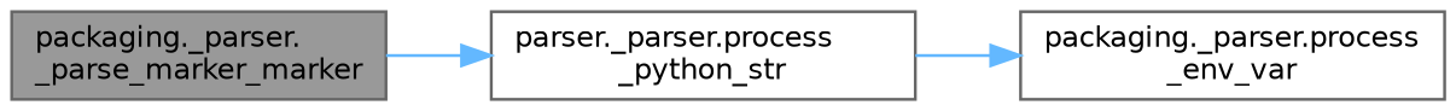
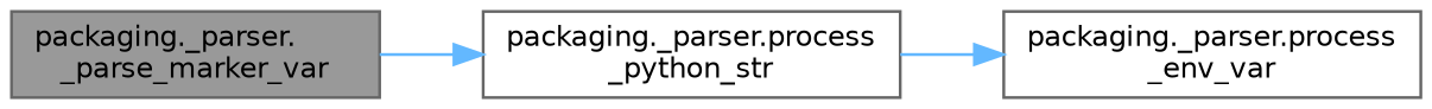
  digraph {
    rankdir=LR
    node [color=grey40 fillcolor=white fontname=Helvetica fontsize=10 shape=box style=filled]
    edge [color=steelblue1 fontname=Helvetica fontsize=10 labelfontname=Helvetica labelfontsize=10 style=solid]
-   n1 [color=gray40 fillcolor=grey60 fontcolor=black height=0.2 label="packaging._parser.\l_parse_marker_marker" width=0.4]
-   n2 [height=0.2 label="parser._parser.process\l_python_str" width=0.4]
+   n1 [color=gray40 fillcolor=grey60 fontcolor=black height=0.2 label="packaging._parser.\l_parse_marker_var" width=0.4]
+   n2 [height=0.2 label="packaging._parser.process\l_python_str" width=0.4]
    n3 [height=0.2 label="packaging._parser.process\l_env_var" width=0.4]
    n1 -> n2
    n2 -> n3
  }
